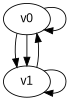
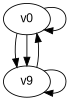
  digraph {
    fontname="Liberation Sans"
    node [fontname="Liberation Sans"]
    edge [fontname="Liberation Sans"]
    v0
-   v1
+   v1 [label=v9]
    v0 -> v0
    v0 -> v1
    v0 -> v1
    v1 -> v0
    v1 -> v1
  }
